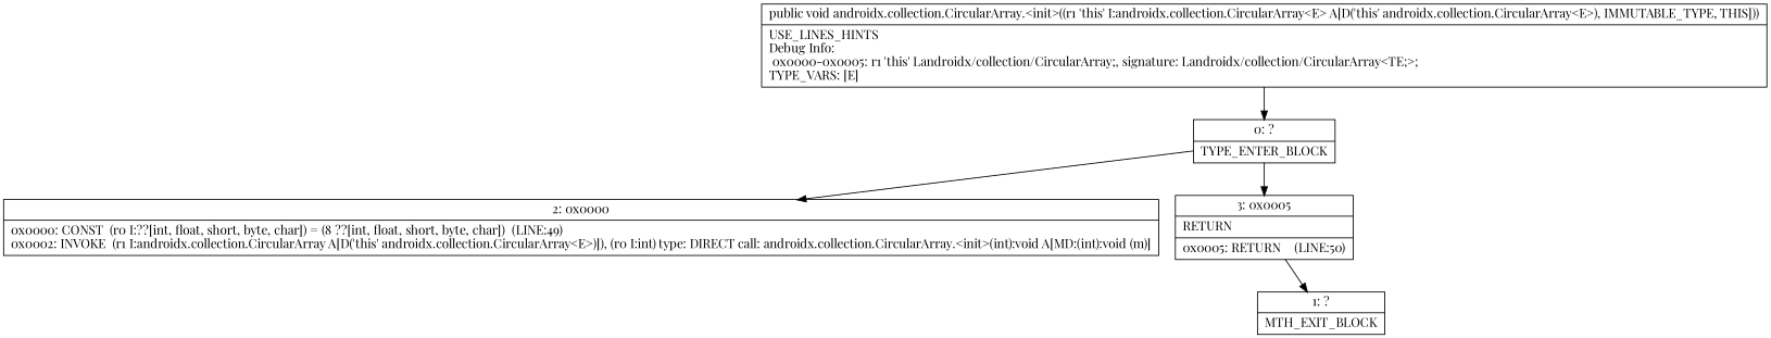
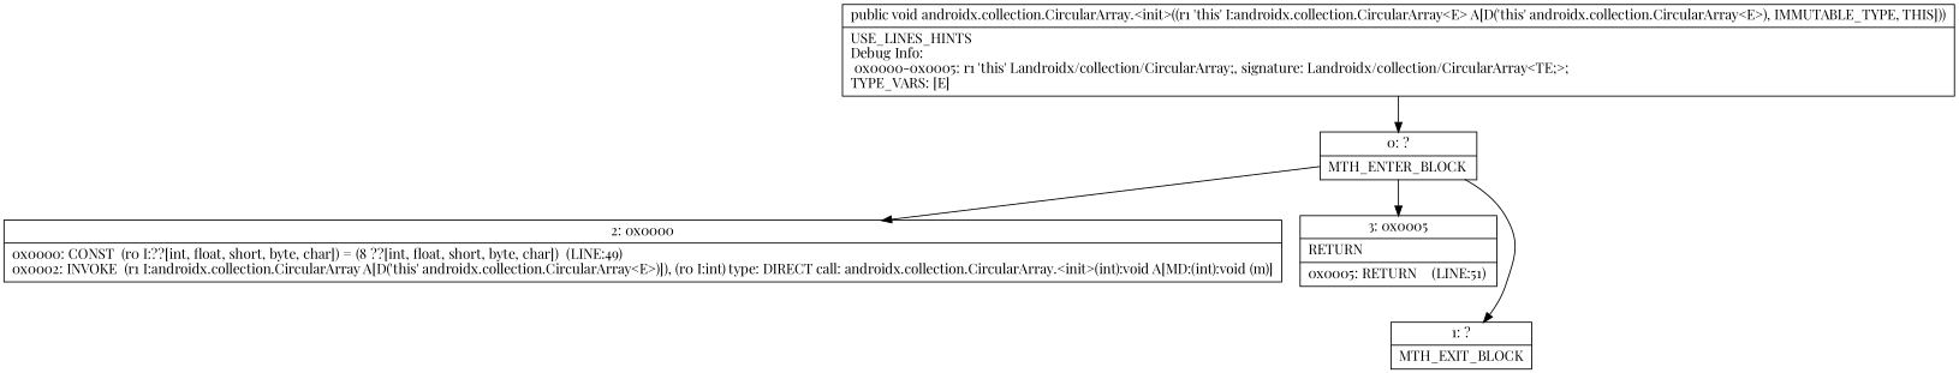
  digraph {
    fontname="Playfair Display"
    node [fontname="Playfair Display" shape=record]
    edge [fontname="Playfair Display"]
-   n1 [label="{0\:\ ?|TYPE_ENTER_BLOCK\l}"]
+   n1 [label="{0\:\ ?|MTH_ENTER_BLOCK\l}"]
    n2 [label="{2\:\ 0x0000|0x0000: CONST  (r0 I:??[int, float, short, byte, char]) = (8 ??[int, float, short, byte, char])  (LINE:49)\l0x0002: INVOKE  (r1 I:androidx.collection.CircularArray A[D('this' androidx.collection.CircularArray\<E\>)]), (r0 I:int) type: DIRECT call: androidx.collection.CircularArray.\<init\>(int):void A[MD:(int):void (m)]\l}"]
-   n3 [label="{3\:\ 0x0005|RETURN\l|0x0005: RETURN    (LINE:50)\l}"]
+   n3 [label="{3\:\ 0x0005|RETURN\l|0x0005: RETURN    (LINE:51)\l}"]
    n4 [label="{1\:\ ?|MTH_EXIT_BLOCK\l}"]
    n5 [label="{public void androidx.collection.CircularArray.\<init\>((r1 'this' I:androidx.collection.CircularArray\<E\> A[D('this' androidx.collection.CircularArray\<E\>), IMMUTABLE_TYPE, THIS]))  | USE_LINES_HINTS\lDebug Info:\l  0x0000\-0x0005: r1 'this' Landroidx\/collection\/CircularArray;, signature: Landroidx\/collection\/CircularArray\<TE;\>;\lTYPE_VARS: [E]\l}"]
    n1 -> n2
    n1 -> n3
-   n3 -> n4
+   n1 -> n4
    n5 -> n1
  }
